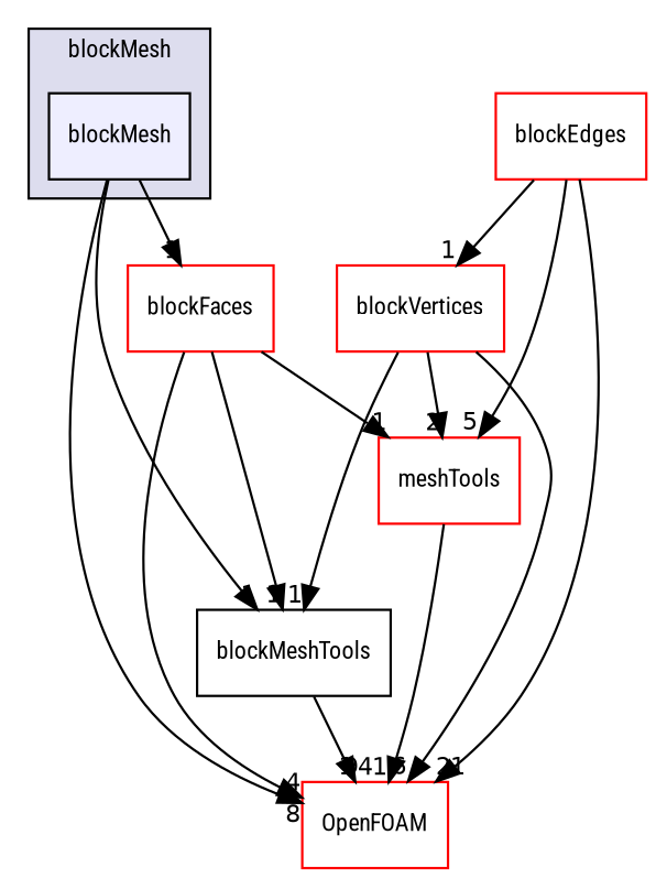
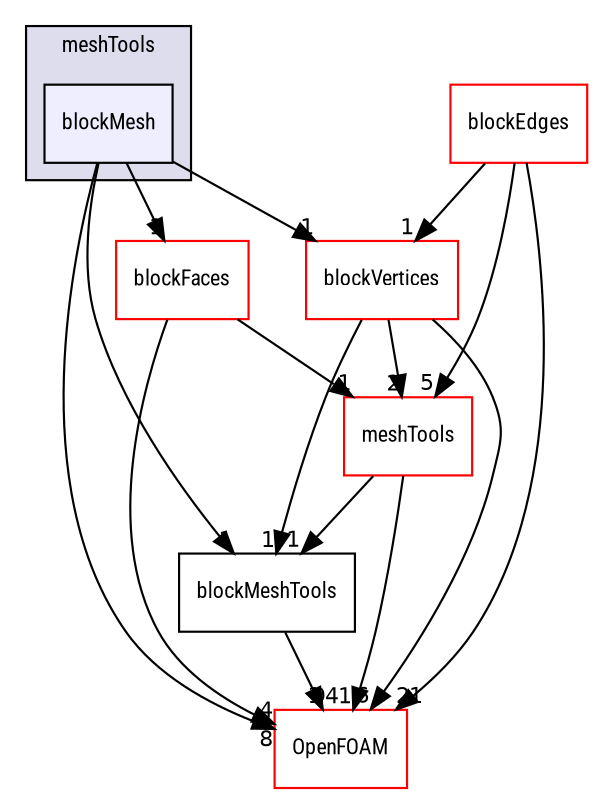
  digraph {
    compound=true
    fontname="Roboto Condensed"
    node [fontname="Roboto Condensed" fontsize=10 shape=box color=red]
    edge [fontname="Roboto Condensed" headlabel=1 labeldistance=1.5 labelfontname=Helvetica labelfontsize=10]
    n1 [fillcolor="#eeeeff" label=blockMesh pencolor=black style=filled color=""]
    n2 [label=blockVertices]
    n3 [label=blockMeshTools color=""]
    n4 [label=blockFaces]
    n5 [label=OpenFOAM]
    n6 [label=meshTools]
    n7 [label=blockEdges]
    subgraph cluster_1 {
      bgcolor="#ddddee"
      fontsize=10
-     label=blockMesh
+     label=meshTools
      pencolor=black
      n1
    }
+   n1 -> n2
    n1 -> n3
    n1 -> n4
    n1 -> n5 [headlabel=8]
    n2 -> n3
    n2 -> n5 [headlabel=6]
    n2 -> n6 [headlabel=2]
    n3 -> n5
-   n4 -> n3
+   n6 -> n3
    n4 -> n5 [headlabel=4]
    n4 -> n6
    n6 -> n5 [headlabel=941]
    n7 -> n2
    n7 -> n5 [headlabel=21]
    n7 -> n6 [headlabel=5]
  }
